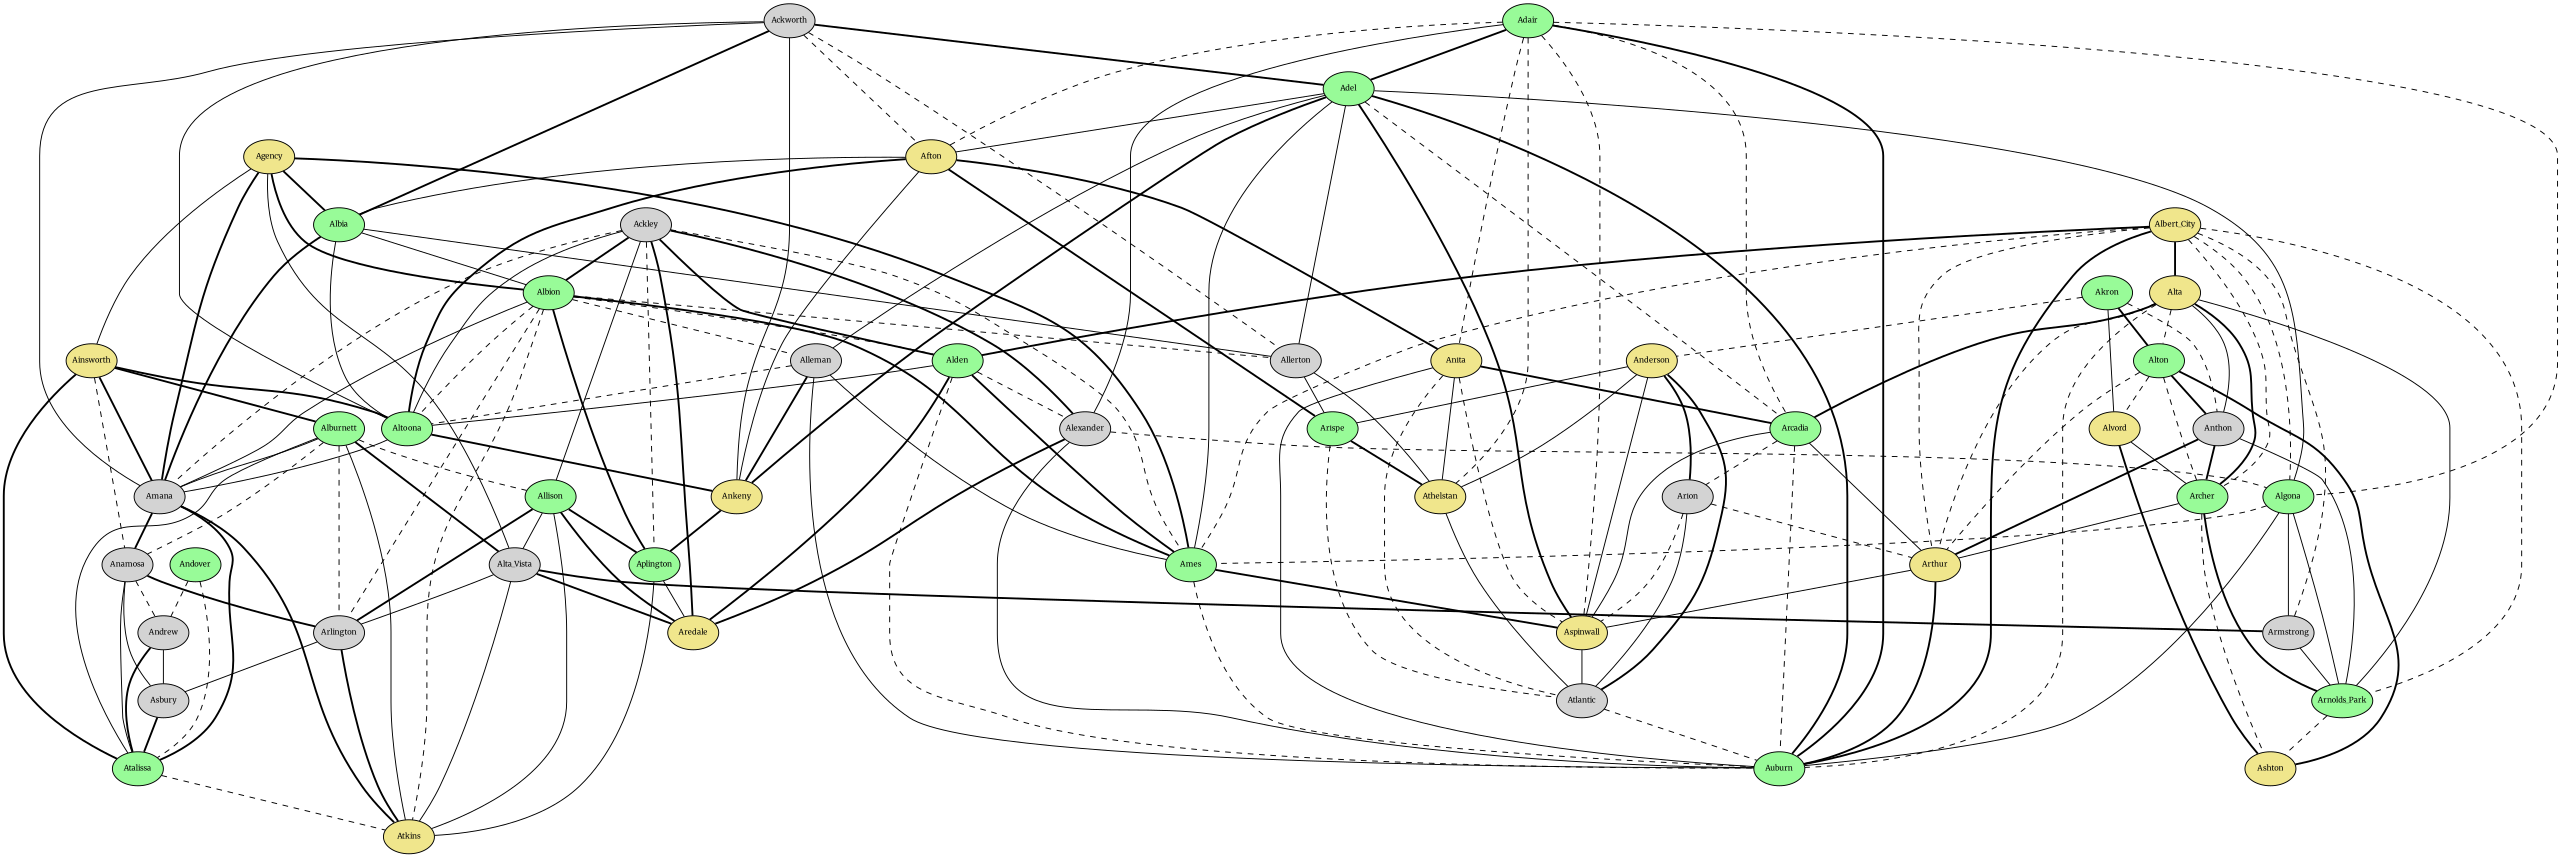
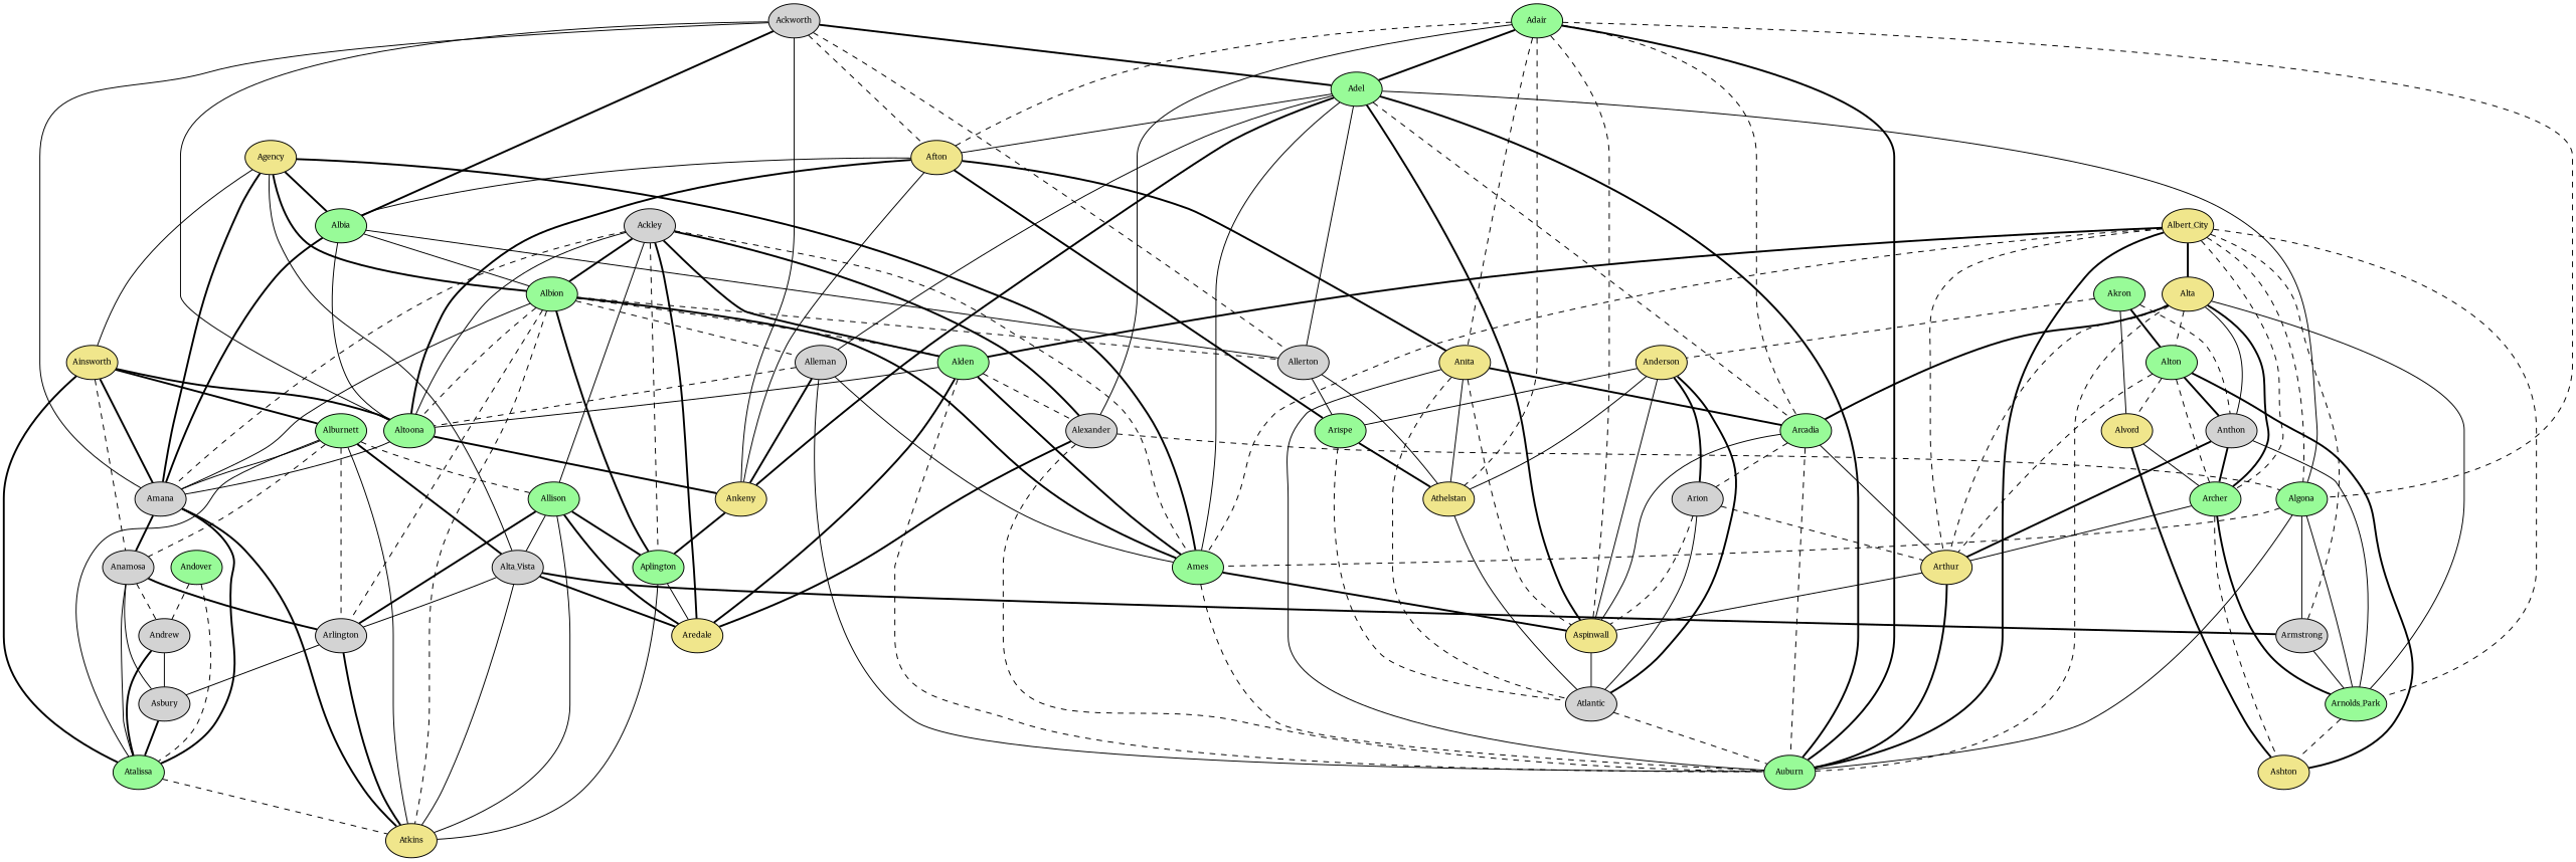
  graph {
    fontname=Merriweather
    node [fillcolor=palegreen fontname=Merriweather fontsize=8 margin="0.05,0.03" style=filled]
    edge [fontname=Merriweather style=bold]
    Ackley [fillcolor=lightgrey]
    Albion
    Alden
    Alexander [fillcolor=lightgrey]
    Allison
    Altoona
    Amana [fillcolor=lightgrey]
    Ames
    Aplington
    Aredale [fillcolor=khaki]
    Allerton [fillcolor=lightgrey]
    Alleman [fillcolor=lightgrey]
    Arlington [fillcolor=lightgrey]
    Atkins [fillcolor=khaki]
    Auburn
    Algona
    Alta_Vista [fillcolor=lightgrey]
    Ankeny [fillcolor=khaki]
    Anamosa [fillcolor=lightgrey]
    Atalissa
    Aspinwall [fillcolor=khaki]
    Ackworth [fillcolor=lightgrey]
    Adel
    Afton [fillcolor=khaki]
    Albia
    Arcadia
    Anita [fillcolor=khaki]
    Arispe
    Athelstan [fillcolor=khaki]
    Adair
    Armstrong [fillcolor=lightgrey]
    Arnolds_Park
    Atlantic [fillcolor=lightgrey]
    Arthur [fillcolor=khaki]
    Arion [fillcolor=lightgrey]
    Agency [fillcolor=khaki]
    Ainsworth [fillcolor=khaki]
    Alburnett
    Andrew [fillcolor=lightgrey]
    Asbury [fillcolor=lightgrey]
    Akron
    Alton
    Alvord [fillcolor=khaki]
    Anderson [fillcolor=khaki]
    Anthon [fillcolor=lightgrey]
    Archer
    Ashton [fillcolor=khaki]
    Albert_City [fillcolor=khaki]
    Alta [fillcolor=khaki]
    Andover
    Ackley -- Albion
    Ackley -- Alden
    Ackley -- Alexander
    Ackley -- Allison [style=solid]
    Ackley -- Altoona [style=solid]
    Ackley -- Amana [style=dashed]
    Ackley -- Ames [style=dashed]
    Ackley -- Aplington [style=dashed]
    Ackley -- Aredale
    Albion -- Alden [style=dashed]
    Albion -- Altoona [style=dashed]
    Albion -- Amana [style=solid]
    Albion -- Ames
    Albion -- Aplington
    Albion -- Allerton [style=dashed]
    Albion -- Alleman [style=dashed]
    Albion -- Arlington [style=dashed]
    Albion -- Atkins [style=dashed]
    Alden -- Alexander [style=dashed]
    Alden -- Altoona [style=solid]
    Alden -- Ames
    Alden -- Aredale
    Alden -- Auburn [style=dashed]
    Alexander -- Aredale
-   Alexander -- Auburn [style=solid]
+   Alexander -- Auburn [style=dashed]
    Alexander -- Algona [style=dashed]
    Allison -- Aplington
    Allison -- Aredale
    Allison -- Arlington
    Allison -- Atkins [style=solid]
    Allison -- Alta_Vista [style=solid]
    Altoona -- Amana [style=solid]
    Altoona -- Ankeny
    Amana -- Atkins
    Amana -- Anamosa
    Amana -- Atalissa
    Ames -- Auburn [style=dashed]
    Ames -- Aspinwall
    Aplington -- Aredale [style=solid]
    Aplington -- Atkins [style=solid]
    Allerton -- Arispe [style=solid]
    Allerton -- Athelstan [style=solid]
    Alleman -- Altoona [style=dashed]
    Alleman -- Ames [style=solid]
    Alleman -- Auburn [style=solid]
    Alleman -- Ankeny
    Arlington -- Atkins
    Arlington -- Asbury [style=solid]
    Algona -- Ames [style=dashed]
    Algona -- Auburn [style=solid]
    Algona -- Armstrong [style=solid]
    Algona -- Arnolds_Park [style=solid]
    Alta_Vista -- Aredale
    Alta_Vista -- Arlington [style=solid]
    Alta_Vista -- Atkins [style=solid]
    Alta_Vista -- Armstrong
    Ankeny -- Aplington
    Anamosa -- Arlington
    Anamosa -- Atalissa [style=solid]
    Anamosa -- Andrew [style=dashed]
    Anamosa -- Asbury [style=solid]
    Atalissa -- Atkins [style=dashed]
    Aspinwall -- Atlantic [style=solid]
    Ackworth -- Altoona [style=solid]
    Ackworth -- Amana [style=solid]
    Ackworth -- Allerton [style=dashed]
    Ackworth -- Ankeny [style=solid]
    Ackworth -- Adel
    Ackworth -- Afton [style=dashed]
    Ackworth -- Albia
    Adel -- Ames [style=solid]
    Adel -- Allerton [style=solid]
    Adel -- Alleman [style=solid]
    Adel -- Auburn
    Adel -- Algona [style=solid]
    Adel -- Ankeny
    Adel -- Aspinwall
    Adel -- Afton [style=solid]
    Adel -- Arcadia [style=dashed]
    Afton -- Altoona
    Afton -- Ankeny [style=solid]
    Afton -- Albia [style=solid]
    Afton -- Anita
    Afton -- Arispe
    Albia -- Albion [style=solid]
    Albia -- Altoona [style=solid]
    Albia -- Amana
    Albia -- Allerton [style=solid]
    Arcadia -- Auburn [style=dashed]
    Arcadia -- Aspinwall [style=solid]
    Arcadia -- Arthur [style=solid]
    Arcadia -- Arion [style=dashed]
    Anita -- Auburn [style=solid]
    Anita -- Aspinwall [style=dashed]
    Anita -- Arcadia
    Anita -- Athelstan [style=solid]
    Anita -- Atlantic [style=dashed]
    Arispe -- Athelstan
    Arispe -- Atlantic [style=dashed]
    Athelstan -- Atlantic [style=solid]
    Adair -- Alexander [style=solid]
    Adair -- Auburn
    Adair -- Algona [style=dashed]
    Adair -- Aspinwall [style=dashed]
    Adair -- Adel
    Adair -- Afton [style=dashed]
    Adair -- Arcadia [style=dashed]
    Adair -- Anita [style=dashed]
    Adair -- Athelstan [style=dashed]
    Armstrong -- Arnolds_Park [style=solid]
    Arnolds_Park -- Ashton [style=dashed]
    Atlantic -- Auburn [style=dashed]
    Arthur -- Auburn
    Arthur -- Aspinwall [style=solid]
    Arion -- Aspinwall [style=dashed]
    Arion -- Atlantic [style=solid]
    Arion -- Arthur [style=dashed]
    Agency -- Albion
    Agency -- Amana
    Agency -- Ames
    Agency -- Alta_Vista [style=solid]
    Agency -- Albia
    Agency -- Ainsworth [style=solid]
    Ainsworth -- Altoona
    Ainsworth -- Amana
    Ainsworth -- Anamosa [style=dashed]
    Ainsworth -- Atalissa
    Ainsworth -- Alburnett
    Alburnett -- Allison [style=dashed]
    Alburnett -- Amana [style=solid]
    Alburnett -- Arlington [style=dashed]
    Alburnett -- Atkins [style=solid]
    Alburnett -- Alta_Vista
    Alburnett -- Anamosa [style=dashed]
    Alburnett -- Atalissa [style=solid]
    Andrew -- Atalissa
    Andrew -- Asbury [style=solid]
    Asbury -- Atalissa
    Akron -- Alton
    Akron -- Alvord [style=solid]
    Akron -- Anderson [style=dashed]
    Akron -- Anthon [style=dashed]
    Alton -- Arthur [style=dashed]
    Alton -- Alvord [style=dashed]
    Alton -- Anthon
    Alton -- Archer [style=dashed]
    Alton -- Ashton
    Alvord -- Archer [style=solid]
    Alvord -- Ashton
    Anderson -- Aspinwall [style=solid]
    Anderson -- Arispe [style=solid]
    Anderson -- Athelstan [style=solid]
    Anderson -- Atlantic
    Anderson -- Arion
    Anthon -- Arnolds_Park [style=solid]
    Anthon -- Arthur
    Anthon -- Archer
    Archer -- Arnolds_Park
    Archer -- Arthur [style=solid]
    Archer -- Ashton [style=dashed]
    Albert_City -- Alden
    Albert_City -- Ames [style=dashed]
    Albert_City -- Auburn
    Albert_City -- Algona [style=dashed]
    Albert_City -- Armstrong [style=dashed]
    Albert_City -- Arnolds_Park [style=dashed]
    Albert_City -- Arthur [style=dashed]
    Albert_City -- Archer [style=dashed]
    Albert_City -- Alta
    Alta -- Auburn [style=dashed]
    Alta -- Arcadia
    Alta -- Arnolds_Park [style=solid]
    Alta -- Arthur [style=dashed]
    Alta -- Alton [style=dashed]
    Alta -- Anthon [style=solid]
    Alta -- Archer
    Andover -- Atalissa [style=dashed]
    Andover -- Andrew [style=dashed]
  }
